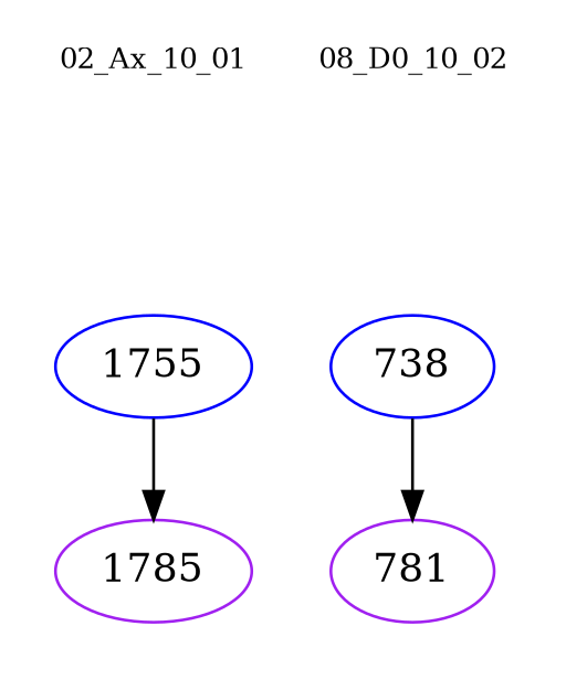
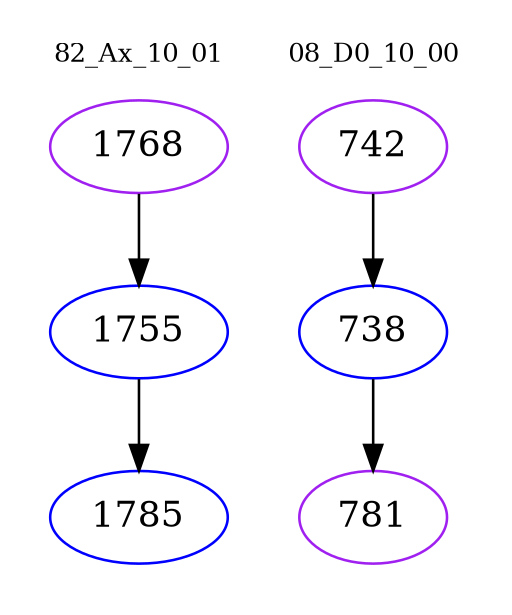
  digraph {
    node [color=purple]
    edge [color=black]
+   n1 [label=1768]
    n2 [color=blue label=1755]
-   n3 [label=1785]
+   n3 [color=blue label=1785]
+   n4 [label=742]
    n5 [color=blue label=738]
    n6 [label=781]
    subgraph cluster_1 {
      color=white
      fontsize=10
-     label="02_Ax_10_01"
+     label="82_Ax_10_01"
+     n1
      n2
      n3
    }
    subgraph cluster_2 {
      color=white
      fontsize=10
-     label="08_D0_10_02"
+     label="08_D0_10_00"
+     n4
      n5
      n6
    }
+   n1 -> n2
    n2 -> n3
+   n4 -> n5
    n5 -> n6
  }
